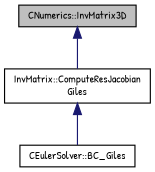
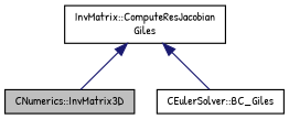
  digraph {
    fontname="Patrick Hand"
    rankdir=TB
    node [color=black fillcolor=white fontname="Patrick Hand" fontsize=10 shape=record style=filled]
    edge [color=midnightblue dir=back fontname="Patrick Hand" fontsize=10 labelfontname=Helvetica labelfontsize=10 style=solid]
    n1 [fillcolor=grey75 fontcolor=black height=0.2 label="CNumerics::InvMatrix3D" width=0.4]
    n2 [height=0.2 label="InvMatrix::ComputeResJacobian\lGiles" width=0.4]
    n3 [height=0.2 label="CEulerSolver::BC_Giles" width=0.4]
-   n1 -> n2
+   n2 -> n1
    n2 -> n3
  }
